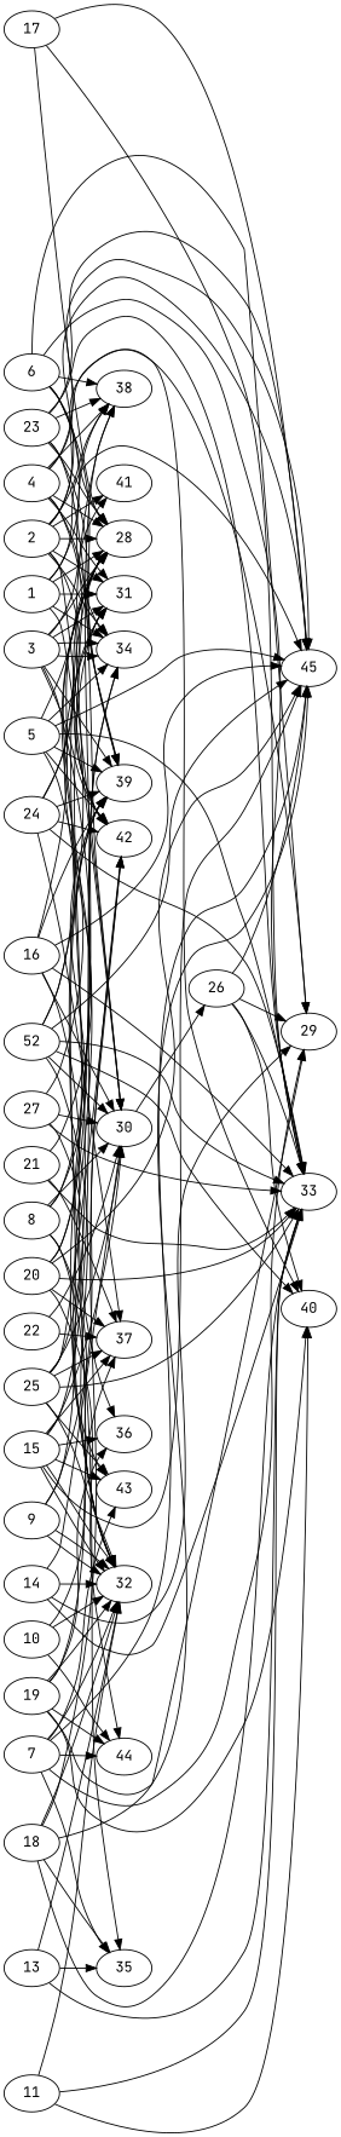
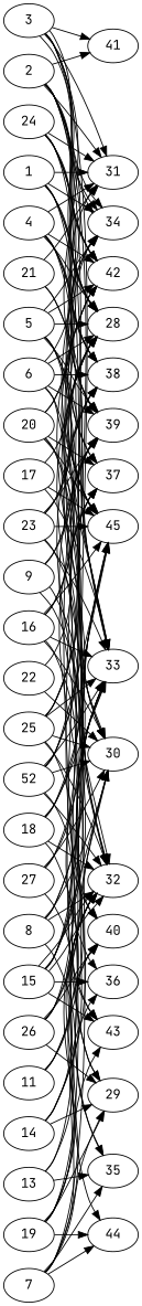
  digraph {
    fontname="JetBrains Mono"
    rankdir=LR
    node [alpha=0.15 fontname="JetBrains Mono"]
    edge [fontname="JetBrains Mono"]
    1 [alpha=0.00 expect_size=17807360]
    28 [alpha=0.02 expect_size=47154176]
    30 [alpha=0.07 expect_size=21012480]
    31 [alpha=0.14 expect_size=50716672]
    34 [alpha=0.05 expect_size=50113536]
    38 [alpha=0.17 expect_size=35554304]
    45 [alpha=0.08 expect_size=18038784]
    2 [alpha=0.05 expect_size=45702144]
    29 [alpha=0.14 expect_size=33325056]
    41 [alpha=0.02 expect_size=43923456]
    42 [alpha=0.19 expect_size=29897728]
    3 [alpha=0.10 expect_size=32886784]
    32 [expect_size=40631296]
    39 [alpha=0.17 expect_size=41243648]
    4 [alpha=0.07 expect_size=39806976]
    40 [alpha=0.08 expect_size=27002880]
    5 [alpha=0.11 expect_size=33097728]
    33 [expect_size=31215616]
    6 [alpha=0.13 expect_size=35535872]
    7 [alpha=0.08 expect_size=19197952]
    35 [alpha=0.11 expect_size=37518336]
    43 [alpha=0.13 expect_size=18187264]
    44 [alpha=0.17 expect_size=6714368]
    8 [alpha=0.11 expect_size=13659136]
    9 [alpha=0.12 expect_size=30656512]
-   10 [alpha=0.12 expect_size=9147392]
    37 [alpha=0.16 expect_size=31707136]
    11 [alpha=0.19 expect_size=37507072]
    n29 [expect_size=38503424 label=52]
    13 [alpha=0.11 expect_size=50351104]
    14 [alpha=0.19 expect_size=27801600]
    15 [alpha=0.00 expect_size=43432960]
    36 [alpha=0.03 expect_size=21284864]
    16 [alpha=0.07 expect_size=21176320]
    17 [alpha=0.03 expect_size=5485568]
    18 [alpha=0.14 expect_size=24517632]
    19 [expect_size=50259968]
    20 [alpha=0.13 expect_size=31637504]
    21 [alpha=0.16 expect_size=13046784]
    22 [alpha=0.16 expect_size=10540032]
    23 [alpha=0.08 expect_size=46972928]
    24 [expect_size=25933824]
    25 [alpha=0.13 expect_size=24359936]
    26 [alpha=0.04 expect_size=25265152]
    27 [alpha=0.02 expect_size=40625152]
    1 -> 28
    1 -> 30
    1 -> 31
    1 -> 34
    1 -> 38
    1 -> 45
    2 -> 28
    2 -> 30
    2 -> 31
    2 -> 34
    2 -> 38
    2 -> 45
    2 -> 29
    2 -> 41
    2 -> 42
    3 -> 28
    3 -> 31
    3 -> 34
    3 -> 34
    3 -> 41
    3 -> 42
    3 -> 32
    3 -> 39
    4 -> 28
    4 -> 31
    4 -> 38
    4 -> 45
    4 -> 42
    4 -> 39
    4 -> 40
    5 -> 28
    5 -> 34
    5 -> 45
    5 -> 42
    5 -> 32
    5 -> 39
    5 -> 33
    6 -> 28
    6 -> 34
    6 -> 38
    6 -> 29
    6 -> 39
    6 -> 33
    7 -> 45
    7 -> 29
    7 -> 32
    7 -> 35
    7 -> 43
    7 -> 44
    8 -> 30
    8 -> 38
    8 -> 32
    8 -> 39
    8 -> 35
    9 -> 42
    9 -> 32
    9 -> 32
    9 -> 39
-   10 -> 32
-   10 -> 44
-   10 -> 37
    11 -> 32
    11 -> 40
    11 -> 33
    n29 -> 28
    n29 -> 30
    n29 -> 38
    n29 -> 45
    n29 -> 32
    n29 -> 40
    n29 -> 33
    13 -> 32
    13 -> 33
    13 -> 35
    14 -> 30
    14 -> 29
    14 -> 32
    14 -> 33
    15 -> 30
    15 -> 34
    15 -> 45
    15 -> 32
    15 -> 32
    15 -> 43
    15 -> 37
    15 -> 36
    16 -> 28
    16 -> 30
    16 -> 45
    16 -> 39
    16 -> 33
    16 -> 36
    17 -> 28
    17 -> 45
    17 -> 33
    18 -> 45
    18 -> 42
    18 -> 32
    18 -> 33
    18 -> 35
    19 -> 29
    19 -> 32
    19 -> 39
    19 -> 40
    19 -> 44
    19 -> 36
    20 -> 31
    20 -> 34
    20 -> 45
    20 -> 33
    20 -> 44
    20 -> 37
    21 -> 31
    21 -> 33
    21 -> 37
    22 -> 30
    22 -> 37
    23 -> 28
    23 -> 30
    23 -> 38
    23 -> 45
    23 -> 39
    23 -> 33
    24 -> 28
    24 -> 31
    24 -> 42
    24 -> 39
    24 -> 33
    24 -> 37
    25 -> 28
    25 -> 30
    25 -> 42
    25 -> 32
    25 -> 33
    25 -> 43
    25 -> 37
-   30 -> 26
+   26 -> 30
    26 -> 45
    26 -> 29
    26 -> 40
    26 -> 33
    27 -> 28
    27 -> 30
    27 -> 33
    27 -> 43
  }
